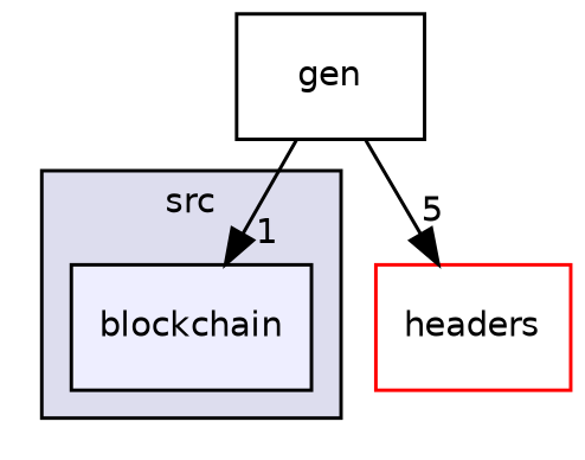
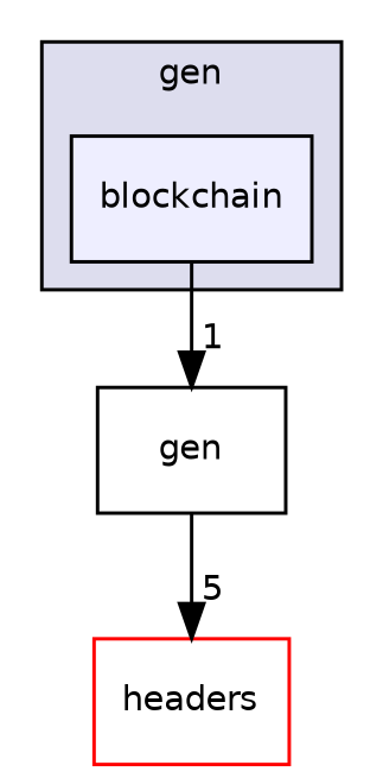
  digraph {
    compound=true
    node [fontname=Helvetica fontsize=10 shape=box style=filled]
    edge [labeldistance=1.5 labelfontname=Helvetica labelfontsize=10]
    n1 [fillcolor="#eeeeff" label=blockchain pencolor=black]
    n2 [label=gen style=""]
    n3 [color=red fillcolor=white label=headers]
    subgraph cluster_1 {
      bgcolor="#ddddee"
      fontname=Helvetica
      fontsize=10
-     label=src
+     label=gen
      pencolor=black
      n1
    }
-   n2 -> n1 [headlabel=1]
+   n1 -> n2 [headlabel=1]
    n2 -> n3 [headlabel=5]
  }
